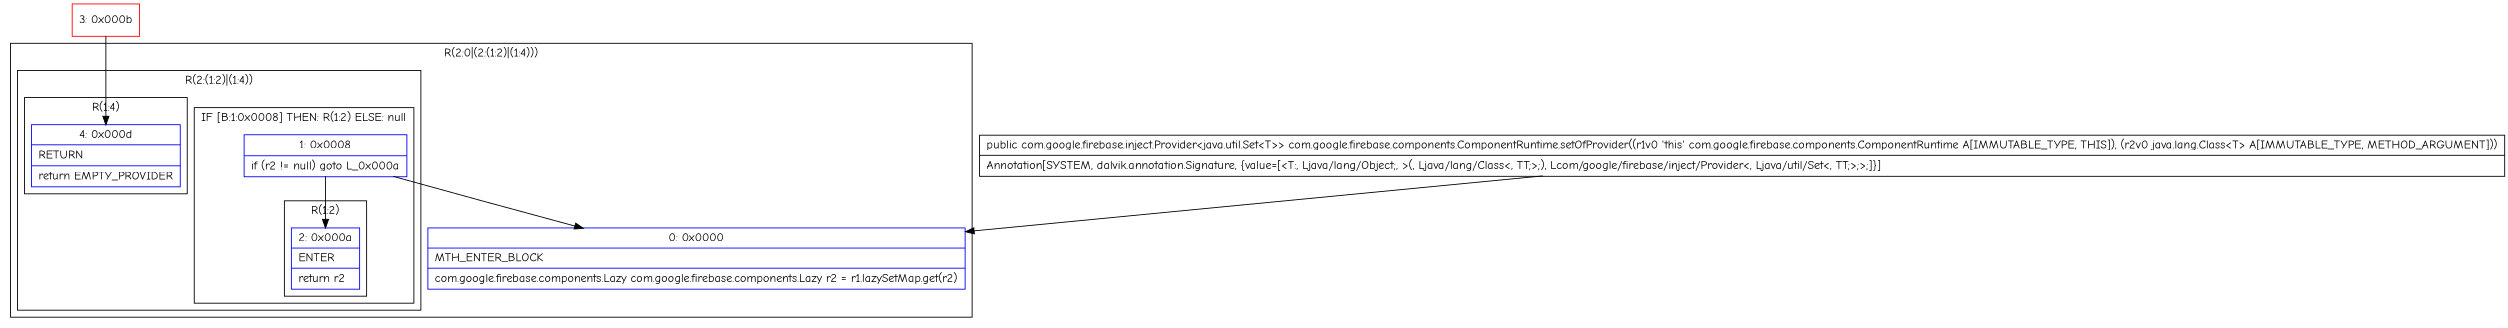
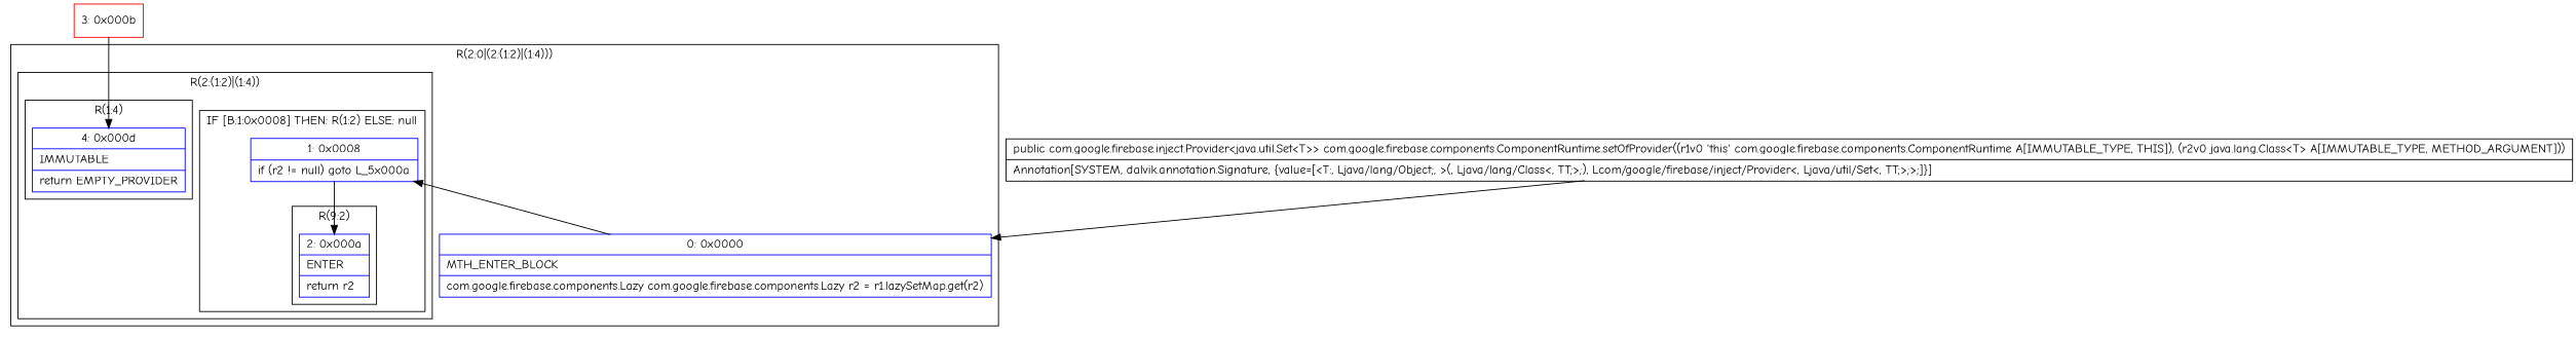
  digraph {
    fontname="Comic Neue"
    node [color=blue fontname="Comic Neue" shape=record]
    edge [fontname="Comic Neue"]
    n1 [label="{2\:\ 0x000a|ENTER\l|return r2\l}"]
-   n2 [label="{1\:\ 0x0008|if (r2 != null) goto L_0x000a\l}"]
-   n3 [label="{4\:\ 0x000d|RETURN\l|return EMPTY_PROVIDER\l}"]
+   n2 [label="{1\:\ 0x0008|if (r2 != null) goto L_5x000a\l}"]
+   n3 [label="{4\:\ 0x000d|IMMUTABLE\l|return EMPTY_PROVIDER\l}"]
    n4 [label="{0\:\ 0x0000|MTH_ENTER_BLOCK\l|com.google.firebase.components.Lazy com.google.firebase.components.Lazy r2 = r1.lazySetMap.get(r2)\l}"]
    n5 [color=red label="{3\:\ 0x000b}"]
    n6 [label="{public com.google.firebase.inject.Provider\<java.util.Set\<T\>\> com.google.firebase.components.ComponentRuntime.setOfProvider((r1v0 'this' com.google.firebase.components.ComponentRuntime A[IMMUTABLE_TYPE, THIS]), (r2v0 java.lang.Class\<T\> A[IMMUTABLE_TYPE, METHOD_ARGUMENT]))  | Annotation[SYSTEM, dalvik.annotation.Signature, \{value=[\<T:, Ljava\/lang\/Object;, \>(, Ljava\/lang\/Class\<, TT;\>;), Lcom\/google\/firebase\/inject\/Provider\<, Ljava\/util\/Set\<, TT;\>;\>;]\}]\l}" color=""]
    subgraph cluster_1 {
      label="R(2:0|(2:(1:2)|(1:4)))"
      n4
      subgraph cluster_2 {
        label="R(2:(1:2)|(1:4))"
        subgraph cluster_3 {
          label="IF [B:1:0x0008] THEN: R(1:2) ELSE: null"
          n2
          subgraph cluster_4 {
-           label="R(1:2)"
+           label="R(9:2)"
            n1
          }
        }
        subgraph cluster_5 {
          label="R(1:4)"
          n3
        }
      }
    }
    n2 -> n1
-   n2 -> n4
+   n4 -> n2
    n5 -> n3
    n6 -> n4
  }
